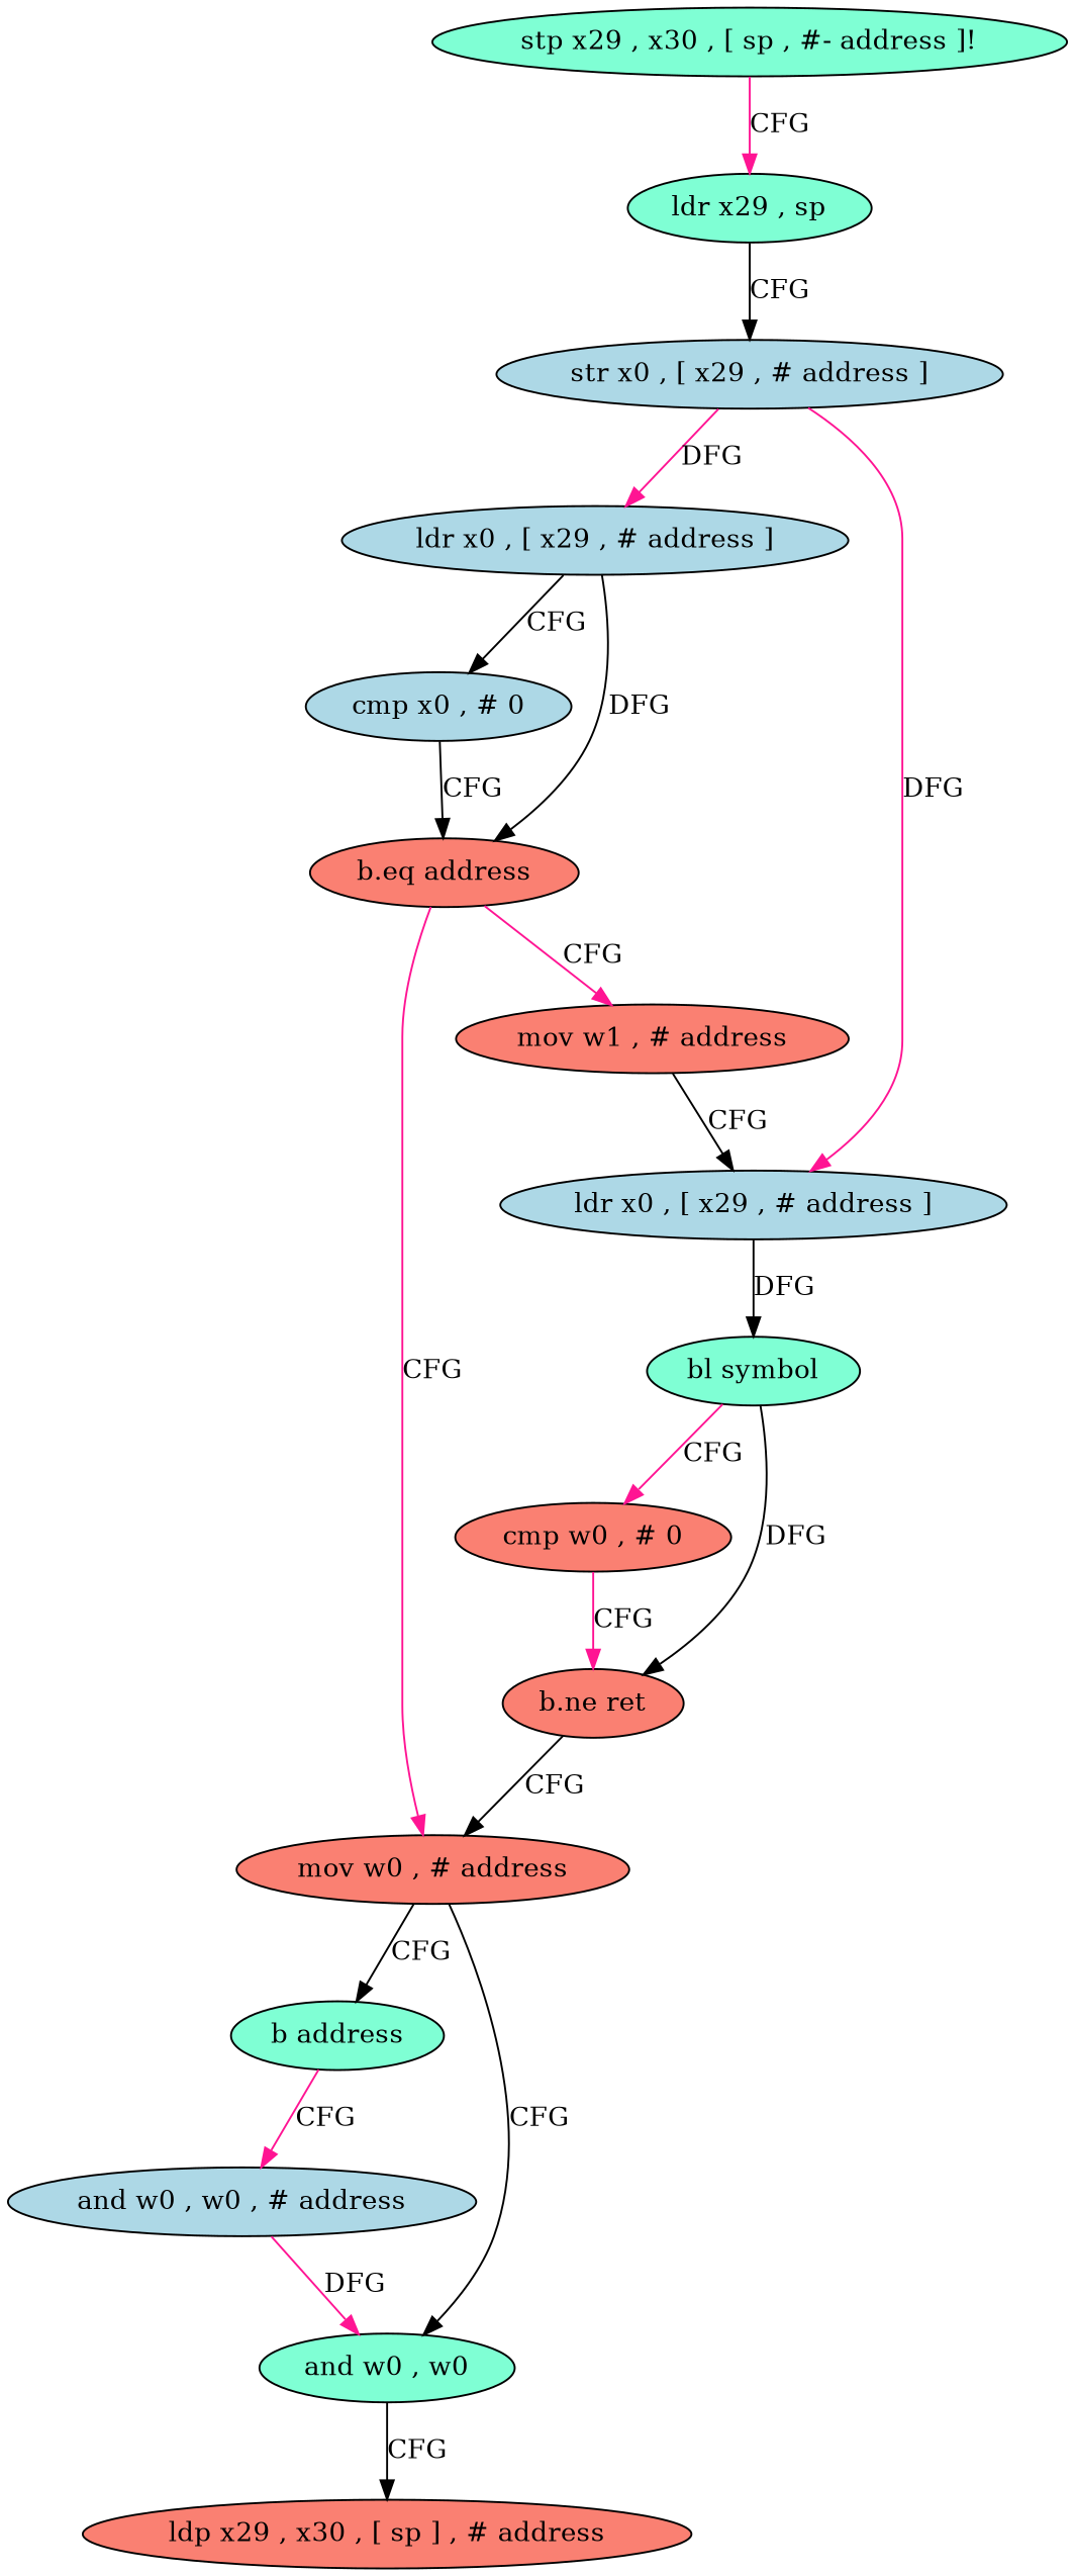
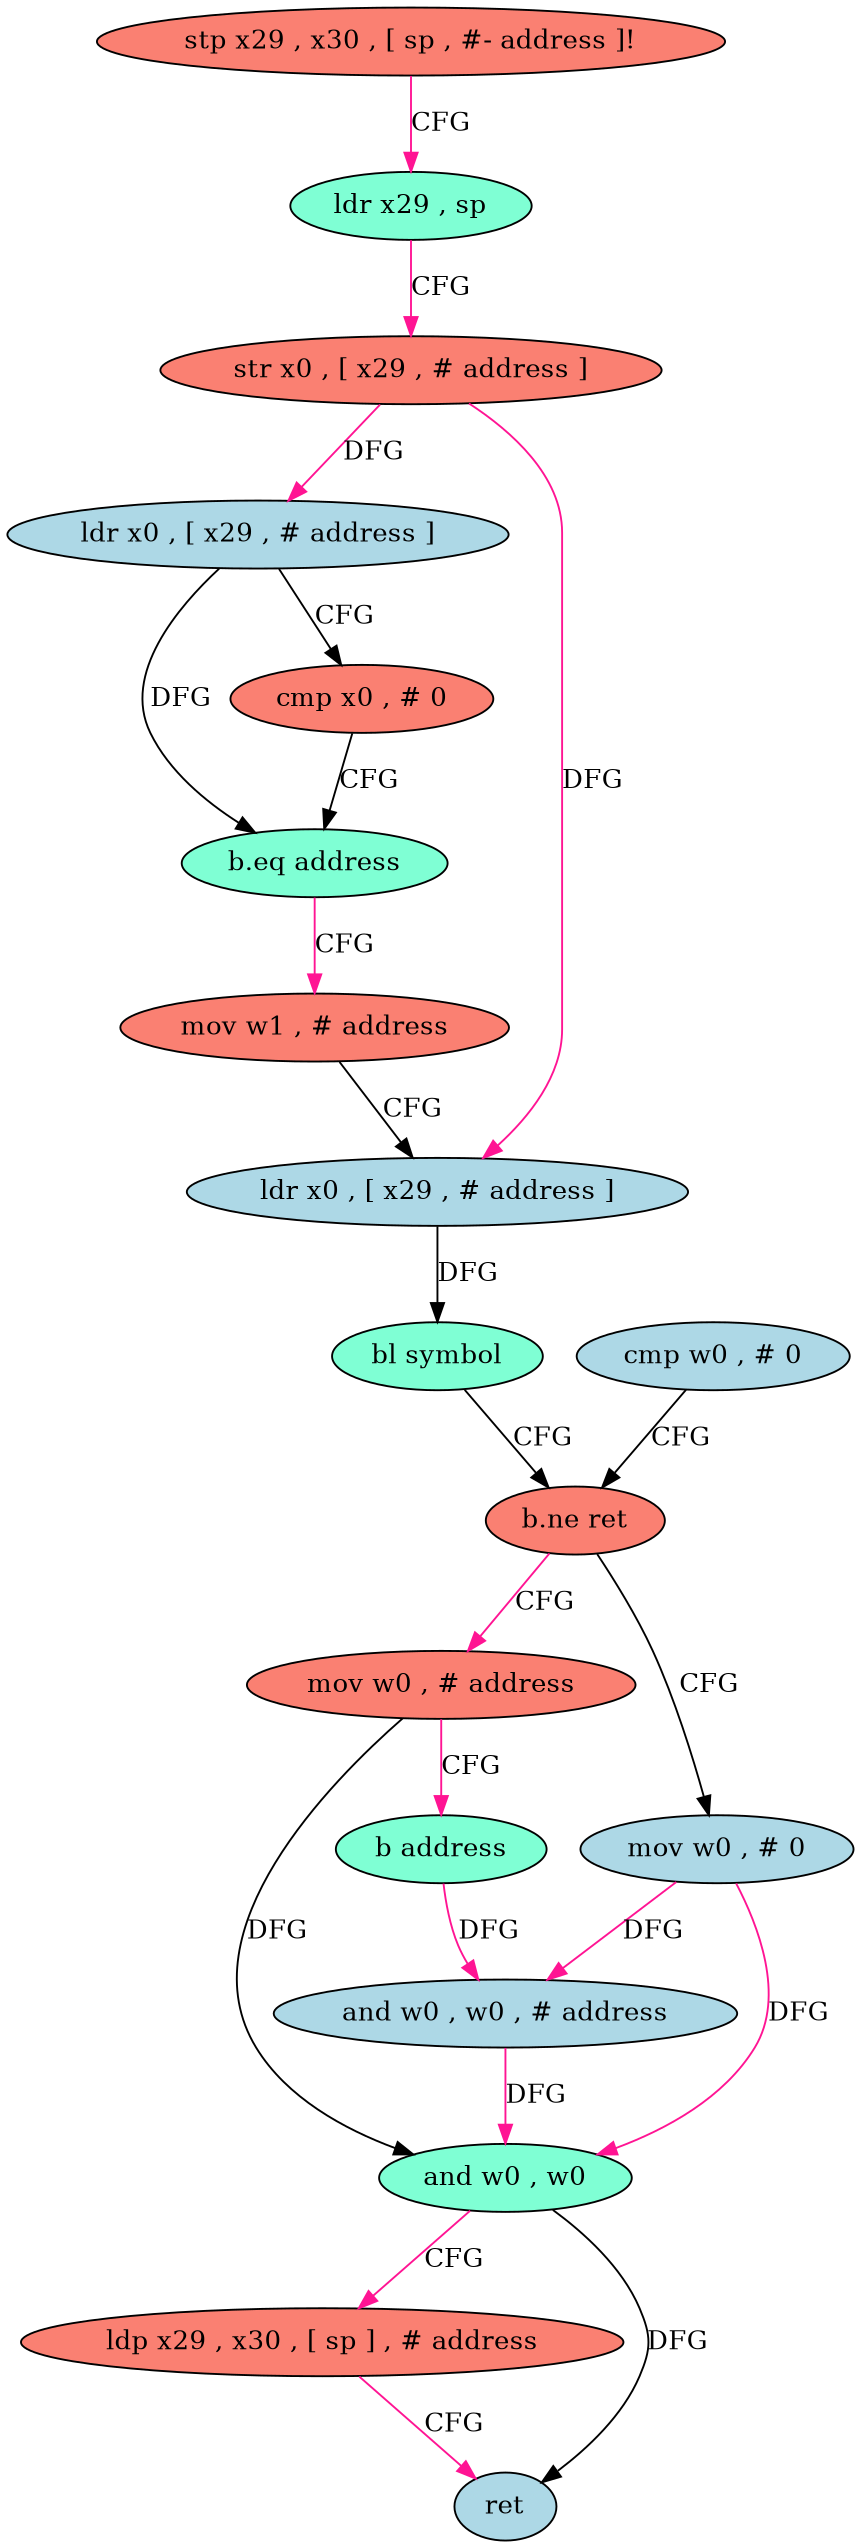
  digraph {
    node [fillcolor=salmon style=filled]
    edge [color=deeppink]
-   n1 [fillcolor=aquamarine label="stp x29 , x30 , [ sp , #- address ]!"]
+   n1 [label="stp x29 , x30 , [ sp , #- address ]!"]
    n2 [fillcolor=aquamarine label="ldr x29 , sp"]
-   n3 [fillcolor=lightblue label="str x0 , [ x29 , # address ]"]
+   n3 [label="str x0 , [ x29 , # address ]"]
    n4 [fillcolor=lightblue label="ldr x0 , [ x29 , # address ]"]
    n5 [fillcolor=lightblue label="ldr x0 , [ x29 , # address ]"]
-   n6 [fillcolor=lightblue label="cmp x0 , # 0"]
-   n7 [label="b.eq address"]
+   n6 [label="cmp x0 , # 0"]
+   n7 [fillcolor=aquamarine label="b.eq address"]
    n8 [fillcolor=aquamarine label="bl symbol"]
    n9 [label="mov w0 , # address"]
    n10 [label="mov w1 , # address"]
    n11 [fillcolor=aquamarine label="b address"]
    n12 [fillcolor=aquamarine label="and w0 , w0"]
    n13 [fillcolor=lightblue label="and w0 , w0 , # address"]
    n14 [label="ldp x29 , x30 , [ sp ] , # address"]
-   n16 [label="cmp w0 , # 0"]
+   n15 [fillcolor=lightblue label=ret]
+   n16 [fillcolor=lightblue label="cmp w0 , # 0"]
    n17 [label="b.ne ret"]
+   n18 [fillcolor=lightblue label="mov w0 , # 0"]
    n1 -> n2 [label=CFG]
-   n2 -> n3 [color=black label=CFG]
+   n2 -> n3 [label=CFG]
    n3 -> n4 [label=DFG]
    n3 -> n5 [label=DFG]
    n4 -> n6 [color=black label=CFG]
    n4 -> n7 [color=black label=DFG]
    n5 -> n8 [color=black label=DFG]
    n6 -> n7 [color=black label=CFG]
-   n7 -> n9 [label=CFG]
    n7 -> n10 [label=CFG]
-   n8 -> n16 [label=CFG]
-   n8 -> n17 [color=black label=DFG]
-   n9 -> n11 [color=black label=CFG]
-   n9 -> n12 [color=black label=CFG]
+   n8 -> n17 [color=black label=CFG]
+   n9 -> n11 [label=CFG]
+   n9 -> n12 [color=black label=DFG]
    n10 -> n5 [color=black label=CFG]
-   n11 -> n13 [label=CFG]
-   n12 -> n14 [color=black label=CFG]
+   n11 -> n13 [label=DFG]
+   n12 -> n14 [label=CFG]
+   n12 -> n15 [color=black label=DFG]
    n13 -> n12 [label=DFG]
-   n16 -> n17 [label=CFG]
-   n17 -> n9 [color=black label=CFG]
+   n14 -> n15 [label=CFG]
+   n16 -> n17 [color=black label=CFG]
+   n17 -> n9 [label=CFG]
+   n17 -> n18 [color=black label=CFG]
+   n18 -> n12 [label=DFG]
+   n18 -> n13 [label=DFG]
  }
